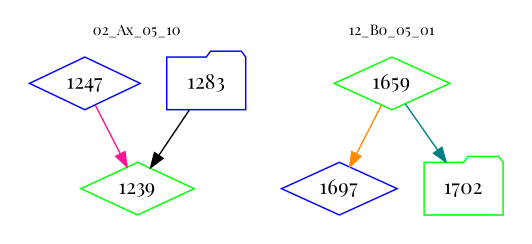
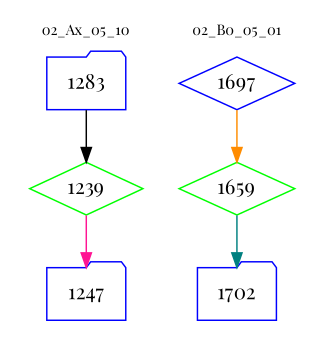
  digraph {
    fontname="Playfair Display"
    node [color=blue fontname="Playfair Display" shape=folder]
    edge [fontname="Playfair Display"]
    n1 [label=1283]
    n2 [color=green label=1239 shape=diamond]
-   n3 [label=1247 shape=diamond]
+   n3 [label=1247]
    n4 [label=1697 shape=diamond]
    n5 [color=green label=1659 shape=diamond]
-   n6 [color=green label=1702]
+   n6 [label=1702]
    subgraph cluster_1 {
      color=white
      fontsize=10
      label="02_Ax_05_10"
      n1
      n2
      n3
    }
    subgraph cluster_2 {
      color=white
      fontsize=10
-     label="12_B0_05_01"
+     label="02_B0_05_01"
      n4
      n5
      n6
    }
    n1 -> n2 [color=black]
-   n3 -> n2 [color=deeppink]
-   n5 -> n4 [color=darkorange]
+   n2 -> n3 [color=deeppink]
+   n4 -> n5 [color=darkorange]
    n5 -> n6 [color=teal]
  }
